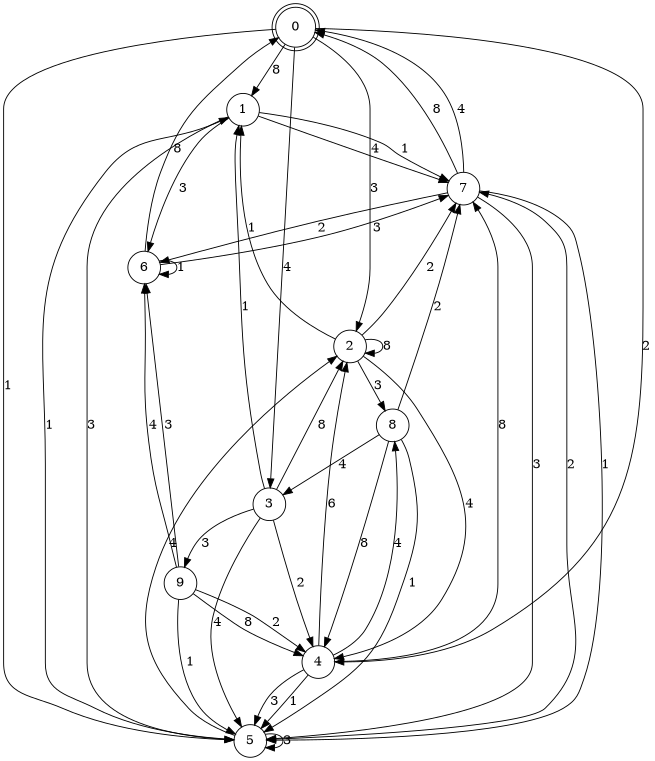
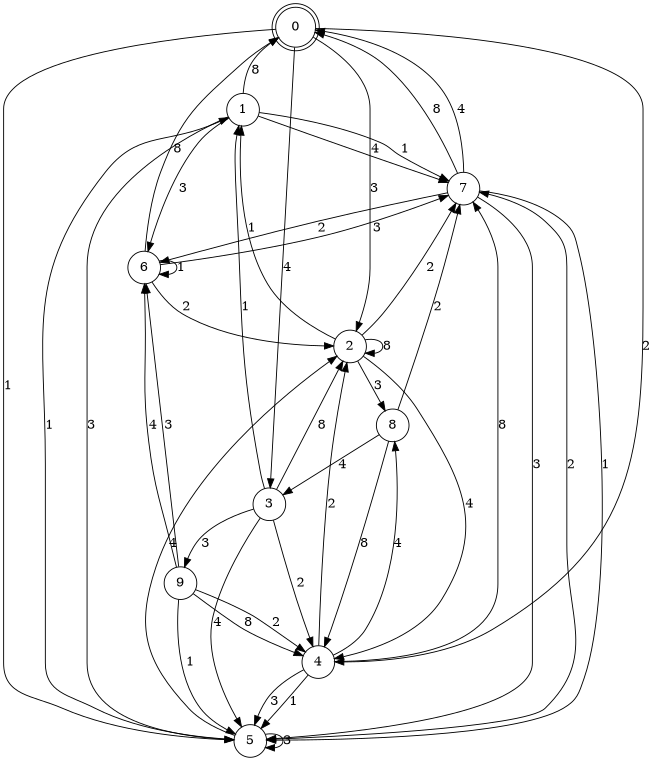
  digraph {
    node [shape=circle]
    n1 [label=0 shape=doublecircle]
    n2 [label=1]
    n3 [label=2]
    n4 [label=3]
    n5 [label=4]
    n6 [label=5]
    n7 [label=6]
    n8 [label=7]
    n9 [label=8]
    n10 [label=9]
-   n1 -> n2 [label=8]
+   n2 -> n1 [label=8]
    n1 -> n3 [label=3]
    n1 -> n4 [label=4]
    n1 -> n5 [label=2]
    n1 -> n6 [label=1]
    n2 -> n6 [label=3]
    n2 -> n7 [label=3]
    n2 -> n8 [label=4]
    n2 -> n8 [label=1]
    n3 -> n2 [label=1]
    n3 -> n3 [label=8]
    n3 -> n5 [label=4]
    n3 -> n8 [label=2]
    n3 -> n9 [label=3]
    n4 -> n2 [label=1]
    n4 -> n3 [label=8]
    n4 -> n5 [label=2]
    n4 -> n6 [label=4]
    n4 -> n10 [label=3]
-   n5 -> n3 [label=6]
+   n5 -> n3 [label=2]
    n5 -> n6 [label=3]
    n5 -> n6 [label=1]
    n5 -> n8 [label=8]
    n5 -> n9 [label=4]
    n6 -> n2 [label=1]
    n6 -> n3 [label=4]
    n6 -> n6 [label=3]
    n6 -> n8 [label=2]
    n7 -> n1 [label=8]
+   n7 -> n3 [label=2]
    n7 -> n7 [label=1]
    n7 -> n8 [label=3]
    n8 -> n1 [label=8]
    n8 -> n1 [label=4]
    n8 -> n6 [label=3]
    n8 -> n6 [label=1]
    n8 -> n7 [label=2]
    n9 -> n4 [label=4]
    n9 -> n5 [label=8]
-   n9 -> n6 [label=1]
    n9 -> n8 [label=2]
    n10 -> n5 [label=8]
    n10 -> n5 [label=2]
    n10 -> n6 [label=1]
    n10 -> n7 [label=3]
    n10 -> n7 [label=4]
  }
